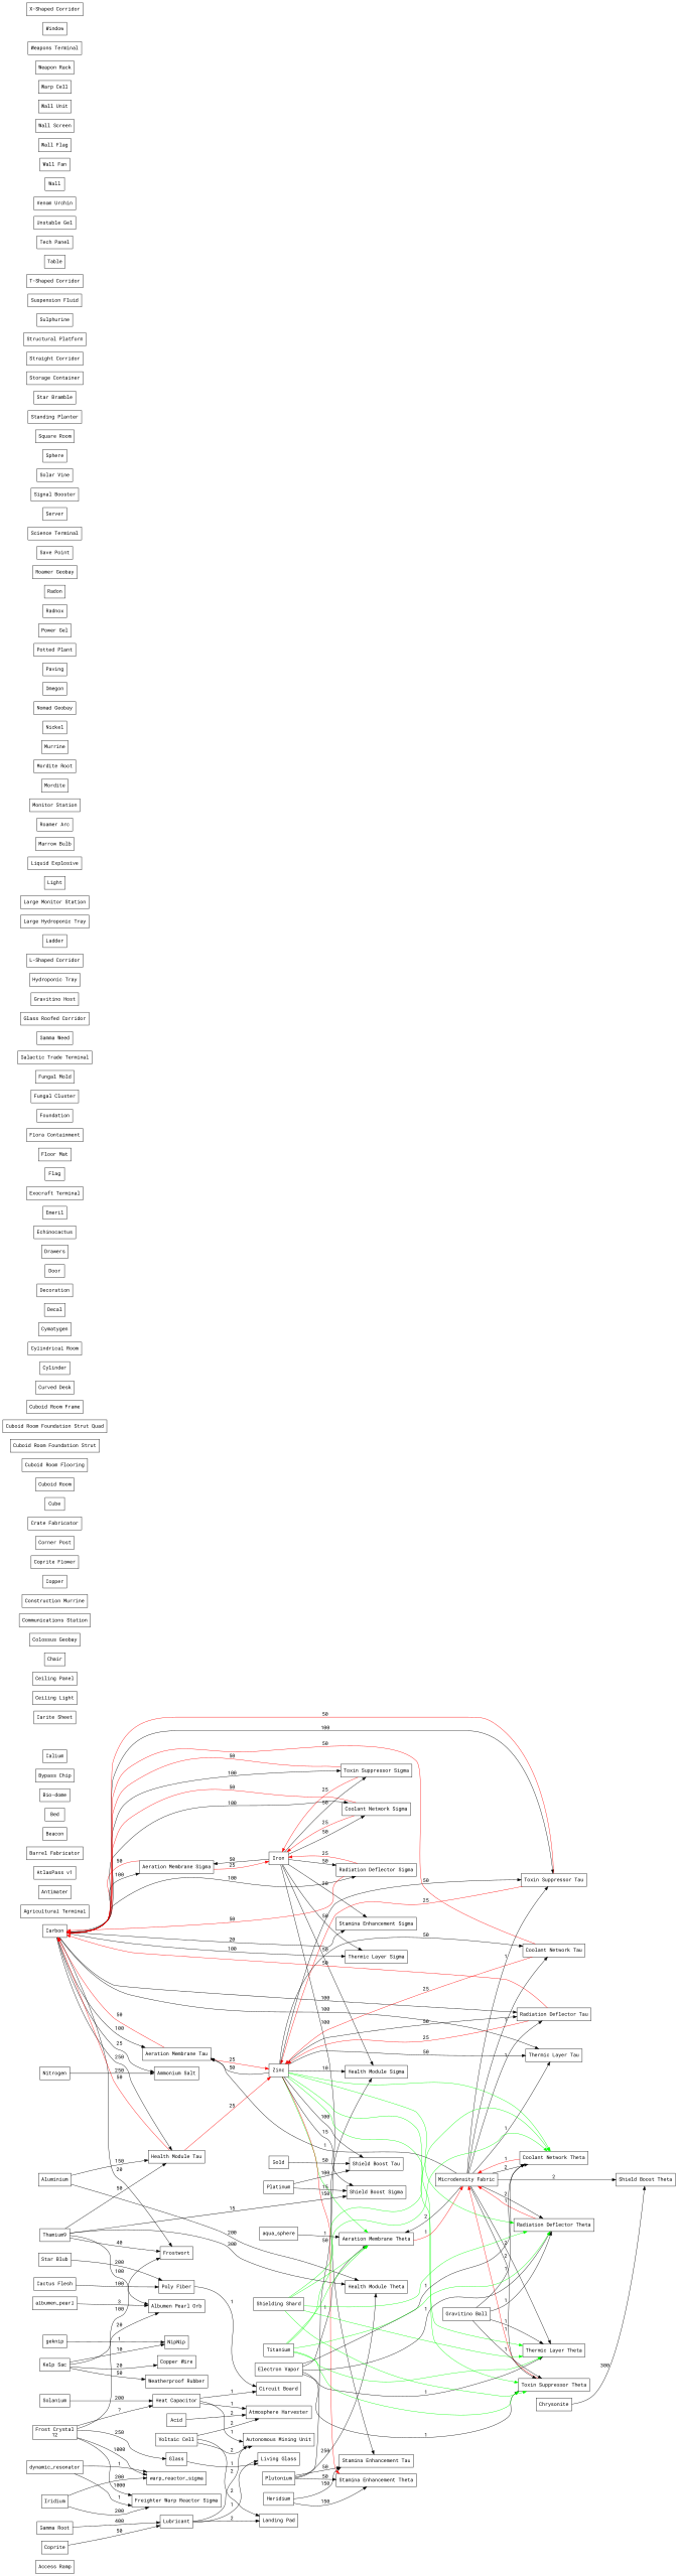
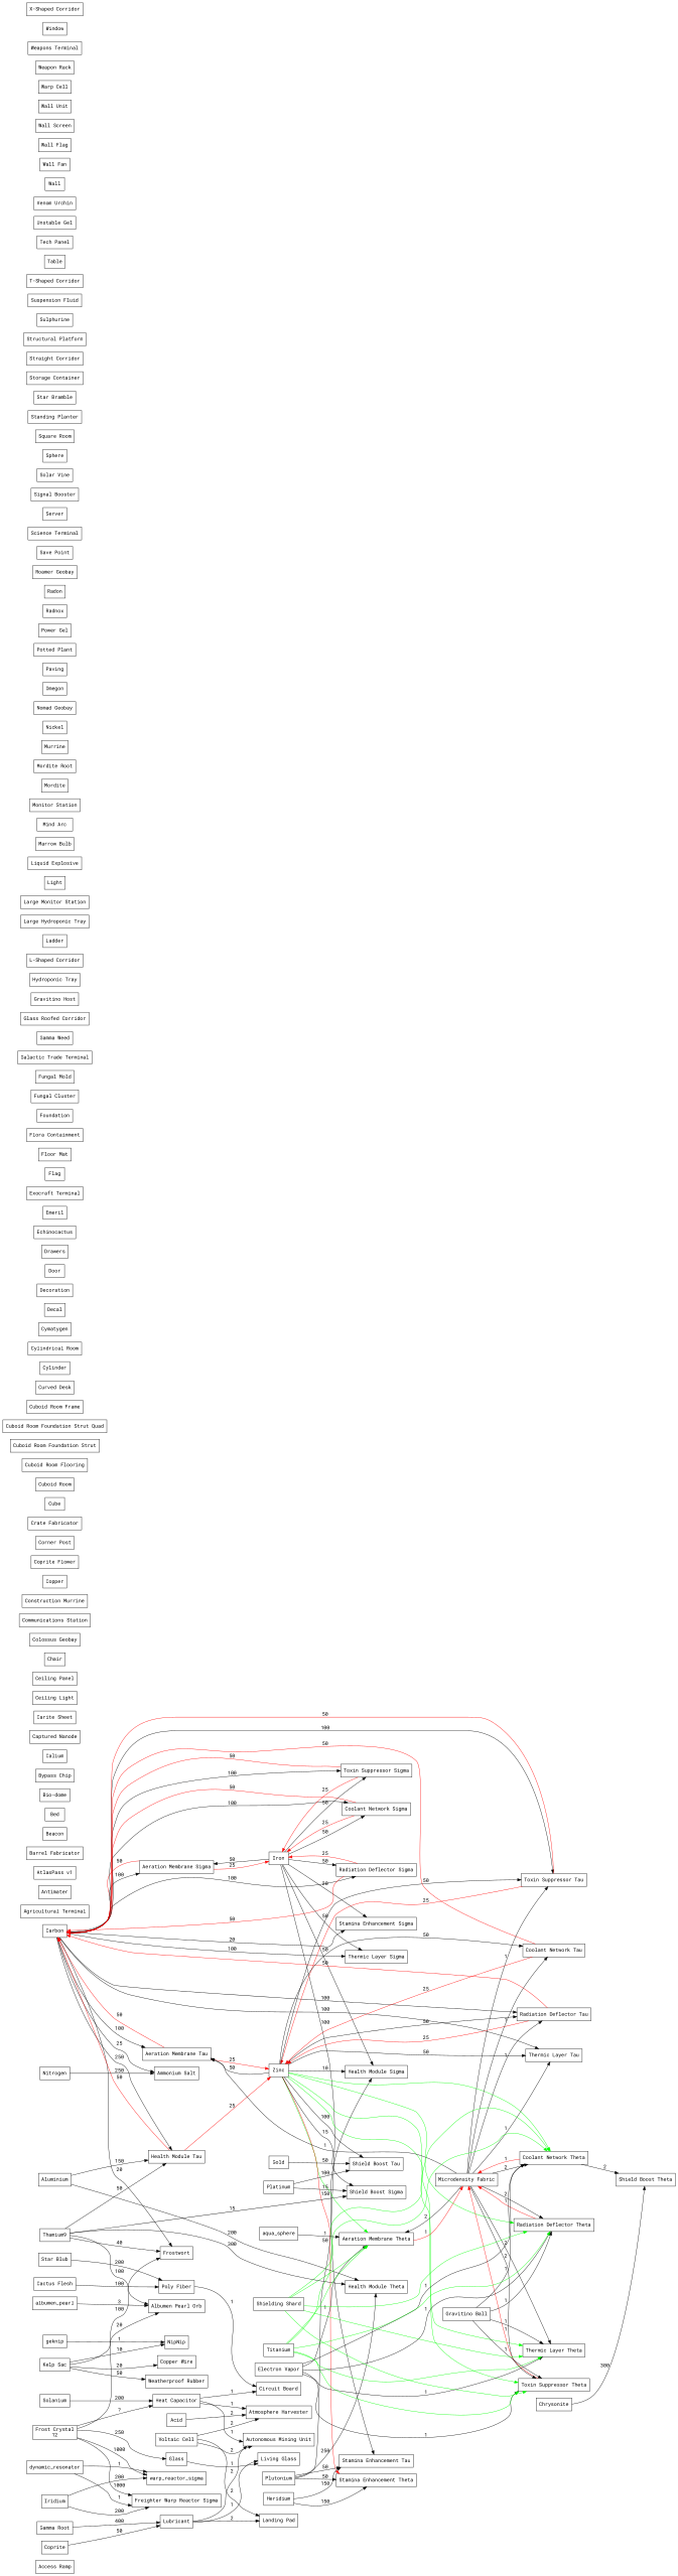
  digraph {
    fontname="Roboto Mono"
    rankdir=LR
    node [fontname="Roboto Mono" shape=box]
    edge [fontname="Roboto Mono"]
    n1 [label="Access Ramp"]
    n2 [label=Acid]
    n3 [label="Atmosphere Harvester"]
    n4 [label="Aeration Membrane Sigma"]
    n5 [label=Carbon]
    n6 [label=Iron]
    n7 [label="Aeration Membrane Tau"]
    n8 [label="Health Module Tau"]
    n9 [label="Ammonium Salt"]
    n10 [label="Coolant Network Sigma"]
    n11 [label=Frostwort]
    n12 [label="Radiation Deflector Sigma"]
    n13 [label="Radiation Deflector Tau"]
    n14 [label="Stamina Enhancement Sigma"]
    n15 [label="Thermic Layer Sigma"]
    n16 [label="Thermic Layer Tau"]
    n17 [label="Toxin Suppressor Sigma"]
    n18 [label="Toxin Suppressor Tau"]
    n19 [label="Health Module Sigma"]
    n20 [label="Stamina Enhancement Tau"]
    n21 [label=Zinc]
    n22 [label="Aeration Membrane Theta"]
    n23 [label="Coolant Network Tau"]
    n24 [label="Coolant Network Theta"]
    n25 [label="Radiation Deflector Theta"]
    n26 [label="Thermic Layer Theta"]
    n27 [label="Toxin Suppressor Theta"]
    n28 [label="Shield Boost Tau"]
    n29 [label="Stamina Enhancement Theta"]
    n30 [label="Shield Boost Sigma"]
    n31 [label="Microdensity Fabric"]
    n32 [label="Shield Boost Theta"]
    n33 [label="Agricultural Terminal"]
    n34 [label="Albumen Pearl Orb"]
    n35 [label=Aluminium]
    n36 [label="Health Module Theta"]
    n37 [label=Antimater]
    n38 [label="AtlasPass v1"]
    n39 [label="Autonomous Mining Unit"]
    n40 [label="Barrel Fabricator"]
    n41 [label=Beacon]
    n42 [label=Bed]
    n43 [label="Bio-dome"]
    n44 [label="Bypass Chip"]
    n45 [label="Cactus Flesh"]
    n46 [label="Poly Fiber"]
    n47 [label="Circuit Board"]
    n48 [label=Calium]
+   n49 [label="Captured Nanode"]
    n50 [label="Carite Sheet"]
    n51 [label="Ceiling Light"]
    n52 [label="Ceiling Panel"]
    n53 [label=Chair]
    n54 [label=Chrysonite]
    n55 [label="Colossus Geobay"]
    n56 [label="Communications Station"]
    n57 [label="Construction Murrine"]
    n58 [label=Copper]
    n59 [label="Copper Wire"]
    n60 [label=Coprite]
    n61 [label=Lubricant]
    n62 [label="Living Glass"]
    n63 [label="Landing Pad"]
    n64 [label="Coprite Flower"]
    n65 [label="Corner Post"]
    n66 [label="Crate Fabricator"]
    n67 [label=Cube]
    n68 [label="Cuboid Room"]
    n69 [label="Cuboid Room Flooring"]
    n70 [label="Cuboid Room Foundation Strut"]
    n71 [label="Cuboid Room Foundation Strut Quad"]
    n72 [label="Cuboid Room Frame"]
    n73 [label="Curved Desk"]
    n74 [label=Cylinder]
    n75 [label="Cylindrical Room"]
    n76 [label=Cymatygen]
    n77 [label=Decal]
    n78 [label=Decoration]
    n79 [label=Door]
    n80 [label=Drawers]
    n81 [label=Echinocactus]
    n82 [label="Electron Vapor"]
    n83 [label=Emeril]
    n84 [label="Exocraft Terminal"]
    n85 [label=Flag]
    n86 [label="Floor Mat"]
    n87 [label="Flora Containment"]
    n88 [label=Foundation]
    n89 [label="Freighter Warp Reactor Sigma"]
    n90 [label="Frost Crystal\n12"]
    n91 [label=Glass]
    n92 [label="Heat Capacitor"]
    warp_reactor_sigma
    n94 [label="Fungal Cluster"]
    n95 [label="Fungal Mold"]
    n96 [label="Galactic Trade Terminal"]
    n97 [label="Gamma Root"]
    n98 [label="Gamma Weed"]
    n99 [label="Glass Roofed Corridor"]
    n100 [label=Gold]
    n101 [label="Gravitino Ball"]
    n102 [label="Gravitino Host"]
    n103 [label=Heridium]
    n104 [label="Hydroponic Tray"]
    n105 [label=Iridium]
    n106 [label="Kelp Sac"]
    n107 [label=NipNip]
    n108 [label="Weatherproof Rubber"]
    n109 [label="L-Shaped Corridor"]
    n110 [label=Ladder]
    n111 [label="Large Hydroponic Tray"]
    n112 [label="Large Monitor Station"]
    n113 [label=Light]
    n114 [label="Liquid Explosive"]
    n115 [label="Marrow Bulb"]
-   n116 [label="Roamer Arc"]
+   n116 [label="Mind Arc"]
    n117 [label="Monitor Station"]
    n118 [label=Mordite]
    n119 [label="Mordite Root"]
    n120 [label=Murrine]
    n121 [label=Nickel]
    n122 [label=Nitrogen]
    n123 [label="Nomad Geobay"]
    n124 [label=Omegon]
    n125 [label=Paving]
    n126 [label=Platinum]
    n127 [label=Plutonium]
    n128 [label="Potted Plant"]
    n129 [label="Power Gel"]
    n130 [label=Radnox]
    n131 [label=Radon]
    n132 [label="Roamer Geobay"]
    n133 [label="Save Point"]
    n134 [label="Science Terminal"]
    n135 [label=Server]
    n136 [label="Shielding Shard"]
    n137 [label="Signal Booster"]
    n138 [label=Solanium]
    n139 [label="Solar Vine"]
    n140 [label=Sphere]
    n141 [label="Square Room"]
    n142 [label="Standing Planter"]
    n143 [label="Star Bramble"]
    n144 [label="Star Blub"]
    n145 [label="Storage Container"]
    n146 [label="Straight Corridor"]
    n147 [label="Structural Platform"]
    n148 [label=Sulphurine]
    n149 [label="Suspension Fluid"]
    n150 [label="T-Shaped Corridor"]
    n151 [label=Table]
    n152 [label="Tech Panel"]
    n153 [label=Thamium9]
    n154 [label=Titanium]
    n155 [label="Unstable Gel"]
    n156 [label="Venom Urchin"]
    n157 [label="Voltaic Cell"]
    n158 [label=Wall]
    n159 [label="Wall Fan"]
    n160 [label="Wall Flag"]
    n161 [label="Wall Screen"]
    n162 [label="Wall Unit"]
    n163 [label="Warp Cell"]
    n164 [label="Weapon Rack"]
    n165 [label="Weapons Terminal"]
    n166 [label=Window]
    n167 [label="X-Shaped Corridor"]
    albumen_pearl
    aqua_sphere
    dynamic_resonator
    geknip
    n2 -> n3 [label=2]
    n4 -> n5 [color=red label=50]
    n4 -> n6 [color=red label=25]
    n5 -> n4 [label=100]
    n5 -> n7 [label=100]
    n5 -> n8 [label=250]
    n5 -> n9 [label=25]
    n5 -> n10 [label=100]
    n5 -> n11 [label=20]
    n5 -> n12 [label=100]
    n5 -> n13 [label=100]
    n5 -> n14 [label=20]
    n5 -> n15 [label=100]
    n5 -> n16 [label=100]
    n5 -> n17 [label=100]
    n5 -> n18 [label=100]
    n6 -> n4 [label=50]
    n6 -> n10 [label=50]
    n6 -> n12 [label=50]
    n6 -> n14 [label=20]
    n6 -> n15 [label=50]
    n6 -> n17 [label=50]
    n6 -> n19 [label=50]
    n6 -> n20 [label=100]
    n7 -> n5 [color=red label=50]
    n7 -> n21 [color=red label=25]
    n8 -> n5 [color=red label=50]
    n8 -> n21 [color=red label=25]
    n10 -> n5 [color=red label=50]
    n10 -> n6 [color=red label=25]
    n12 -> n5 [color=red label=50]
    n12 -> n6 [color=red label=25]
    n13 -> n5 [color=red label=50]
    n13 -> n21 [color=red label=25]
    n17 -> n5 [color=red label=50]
    n17 -> n6 [color=red label=25]
    n18 -> n5 [color=red label=50]
    n18 -> n21 [color=red label=25]
    n21 -> n7 [label=50]
    n21 -> n13 [label=50]
    n21 -> n16 [label=50]
    n21 -> n18 [label=50]
    n21 -> n19 [label=10]
    n21 -> n22 [color=green]
    n21 -> n23 [label=50]
    n21 -> n24 [color=green]
    n21 -> n25 [color=green]
    n21 -> n26 [color=green]
    n21 -> n27 [color=green]
    n21 -> n28 [label=100]
    n21 -> n29 [color=red label=150]
    n21 -> n30 [label=15]
    n22 -> n31 [color=red label=1]
    n23 -> n5 [color=red label=50]
    n23 -> n21 [color=red label=25]
    n24 -> n31 [color=red label=1]
    n25 -> n31 [color=red label=1]
    n27 -> n31 [color=red label=1]
    n31 -> n7 [label=1]
    n31 -> n13 [label=1]
    n31 -> n16 [label=1]
    n31 -> n18 [label=1]
    n31 -> n22 [label=2]
    n31 -> n23 [label=1]
    n31 -> n24 [label=2]
    n31 -> n25 [label=2]
    n31 -> n26 [label=2]
    n31 -> n27 [label=2]
-   n31 -> n32 [label=2]
+   n24 -> n32 [label=2]
    n35 -> n8 [label=150]
    n35 -> n36 [label=200]
    n45 -> n46 [label=100]
    n46 -> n47 [label=1]
    n54 -> n32 [label=300]
    n60 -> n61 [label=50]
    n61 -> n39 [label=2]
    n61 -> n62 [label=1]
    n61 -> n63 [label=2]
    n82 -> n22 [label=1]
    n82 -> n24 [label=1]
    n82 -> n25 [label=1]
    n82 -> n26 [label=1]
    n82 -> n27 [label=1]
    n90 -> n11 [label=100]
    n90 -> n89 [label=1000]
    n90 -> n91 [label=250]
    n90 -> n92 [label="?"]
    n90 -> warp_reactor_sigma [label=1000]
    n91 -> n62 [label=1]
    n92 -> n3 [label=1]
    n92 -> n39 [label=1]
    n92 -> n47 [label=1]
    n97 -> n61 [label=400]
    n100 -> n28 [label=50]
    n101 -> n24 [label=1]
    n101 -> n25 [label=1]
    n101 -> n26 [label=1]
    n101 -> n27 [label=1]
    n103 -> n20 [label=150]
    n103 -> n29 [label=150]
    n105 -> n89 [label=200]
    n105 -> warp_reactor_sigma [label=200]
    n106 -> n34 [label=20]
    n106 -> n59 [label=20]
    n106 -> n107 [label=10]
    n106 -> n108 [label=50]
    n122 -> n9 [label=250]
    n126 -> n28 [label=100]
    n126 -> n30 [label=15]
    n127 -> n19 [label=50]
    n127 -> n20 [label=50]
    n127 -> n29 [label=50]
    n127 -> n36 [label=250]
    n136 -> n22 [color=green]
    n136 -> n24 [color=green]
    n136 -> n25 [color=green]
    n136 -> n26 [color=green]
    n136 -> n27 [color=green]
    n138 -> n92 [label=200]
    n144 -> n46 [label=200]
    n153 -> n8 [label=50]
    n153 -> n11 [label=40]
    n153 -> n30 [label=15]
    n153 -> n34 [label=100]
    n153 -> n36 [label=300]
    n154 -> n22 [color=green]
    n154 -> n24 [color=green]
    n154 -> n25 [color=green]
    n154 -> n26 [color=green]
    n154 -> n27 [color=green]
    n157 -> n3 [label=2]
    n157 -> n39 [label=2]
    n157 -> n63 [label=2]
    albumen_pearl -> n34 [label=3]
    aqua_sphere -> n22 [label=1]
    dynamic_resonator -> n89 [label=1]
    dynamic_resonator -> warp_reactor_sigma [label=1]
    geknip -> n107 [label=1]
  }
